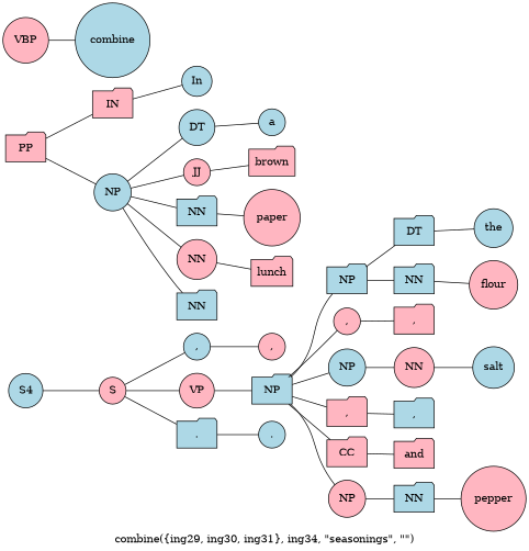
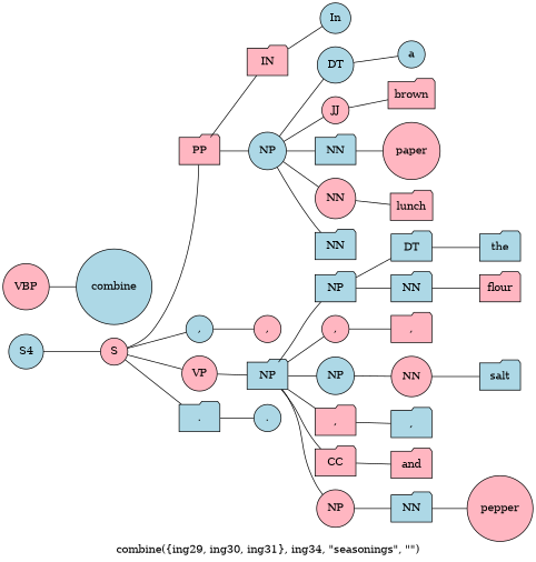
  graph {
    label="combine({ing29, ing30, ing31}, ing34, \"seasonings\", \"\")"
    rankdir=LR
    node [fillcolor=lightblue shape=circle style=filled]
    n1 [label=S4]
    n2 [fillcolor=lightpink label=S]
    n3 [fillcolor=lightpink label=PP shape=folder]
    n4 [label=","]
    n5 [fillcolor=lightpink label=VP]
    n6 [label="." shape=folder]
    n7 [fillcolor=lightpink label=IN shape=folder]
    n8 [label=NP]
    n9 [fillcolor=lightpink label=","]
    n10 [label=NP shape=folder]
    n11 [label="."]
    n12 [label=In]
    n13 [label=DT]
    n14 [fillcolor=lightpink label=JJ]
    n15 [label=NN shape=folder]
    n16 [fillcolor=lightpink label=NN]
    n17 [label=NN shape=folder]
    n18 [label=a]
    n19 [fillcolor=lightpink label=brown shape=folder]
    n20 [fillcolor=lightpink label=paper]
    n21 [fillcolor=lightpink label=lunch shape=folder]
    n22 [fillcolor=lightpink label=VBP]
    n23 [label=combine]
    n24 [label=NP shape=folder]
    n25 [fillcolor=lightpink label=","]
    n26 [label=NP]
    n27 [fillcolor=lightpink label="," shape=folder]
    n28 [fillcolor=lightpink label=CC shape=folder]
    n29 [fillcolor=lightpink label=NP]
    n30 [label=DT shape=folder]
    n31 [label=NN shape=folder]
    n32 [fillcolor=lightpink label="," shape=folder]
    n33 [fillcolor=lightpink label=NN]
    n34 [label="," shape=folder]
    n35 [fillcolor=lightpink label=and shape=folder]
    n36 [label=NN shape=folder]
-   n37 [label=the]
-   n38 [fillcolor=lightpink label=flour]
-   n39 [label=salt]
+   n37 [label=the shape=folder]
+   n38 [fillcolor=lightpink label=flour shape=folder]
+   n39 [label=salt shape=folder]
    n40 [fillcolor=lightpink label=pepper]
    n1 -- n2
+   n2 -- n3
    n2 -- n4
    n2 -- n5
    n2 -- n6
    n3 -- n7
    n3 -- n8
    n4 -- n9
    n5 -- n10
    n6 -- n11
    n7 -- n12
    n8 -- n13
    n8 -- n14
    n8 -- n15
    n8 -- n16
    n8 -- n17
    n10 -- n24
    n10 -- n25
    n10 -- n26
    n10 -- n27
    n10 -- n28
    n10 -- n29
    n13 -- n18
    n14 -- n19
    n15 -- n20
    n16 -- n21
    n22 -- n23
    n24 -- n30
    n24 -- n31
    n25 -- n32
    n26 -- n33
    n27 -- n34
    n28 -- n35
    n29 -- n36
    n30 -- n37
    n31 -- n38
    n33 -- n39
    n36 -- n40
  }
